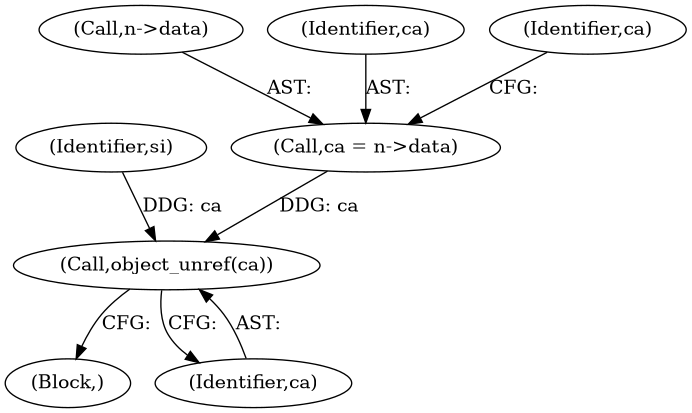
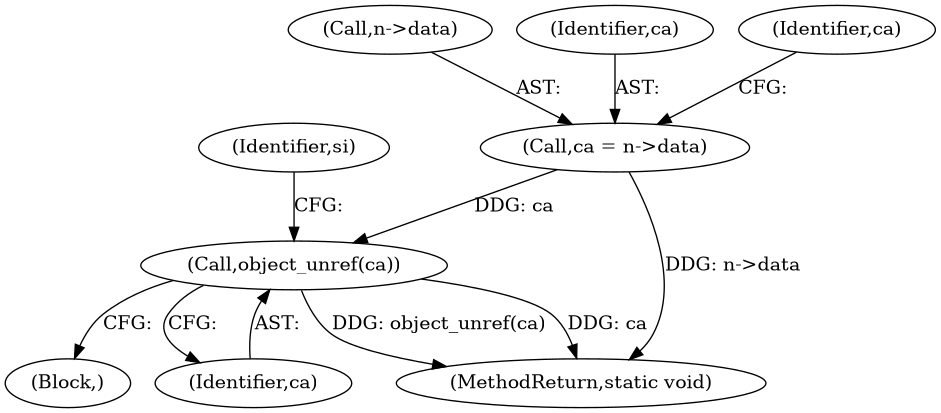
  digraph {
    n1 [label="(Call,ca = n->data)"]
    n2 [label="(Call,object_unref(ca))"]
+   n3 [label="(MethodReturn,static void)"]
    n4 [label="(Block,)"]
    n5 [label="(Identifier,ca)"]
    n6 [label="(Call,n->data)"]
    n7 [label="(Identifier,ca)"]
    n8 [label="(Identifier,si)"]
    n9 [label="(Identifier,ca)"]
    n1 -> n2 [label="DDG: ca"]
+   n1 -> n3 [label="DDG: n->data"]
+   n2 -> n3 [label="DDG: ca"]
+   n2 -> n3 [label="DDG: object_unref(ca)"]
    n2 -> n4 [label="CFG: "]
    n2 -> n5 [label="CFG: "]
    n5 -> n2 [label="AST: "]
    n6 -> n1 [label="AST: "]
    n7 -> n1 [label="AST: "]
-   n8 -> n2 [label="DDG: ca"]
+   n8 -> n2 [label="CFG: "]
    n9 -> n1 [label="CFG: "]
  }
